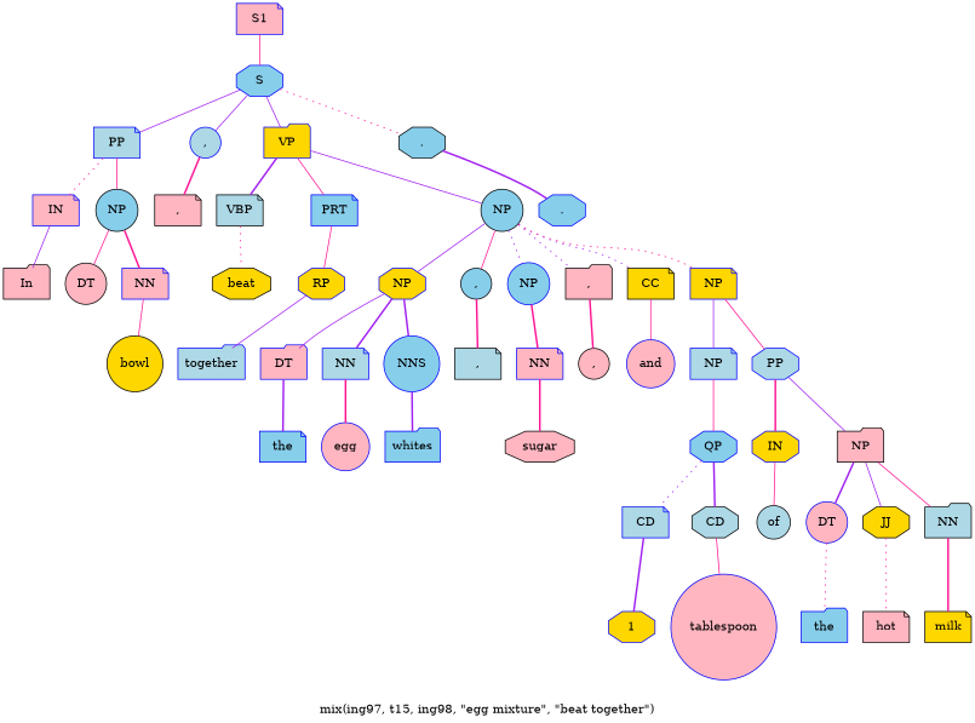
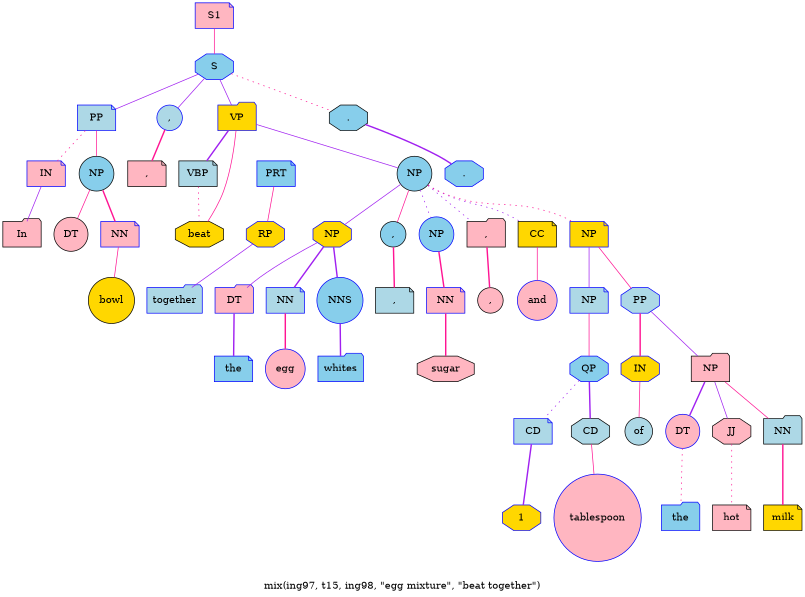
  graph {
    label="mix(ing97, t15, ing98, \"egg mixture\", \"beat together\")"
    node [color=blue fillcolor=lightpink shape=note style=filled]
    edge [color=deeppink style=solid]
    n1 [label=S1]
    n2 [fillcolor=skyblue label=S shape=octagon]
    n3 [fillcolor=lightblue label=PP]
    n4 [fillcolor=lightblue label="," shape=circle]
    n5 [fillcolor=gold label=VP shape=folder]
    n6 [color=black fillcolor=skyblue label="." shape=octagon]
    n7 [label=IN]
    n8 [color=black fillcolor=skyblue label=NP shape=circle]
    n9 [color=black label=","]
    n10 [color=black fillcolor=lightblue label=VBP]
    n11 [fillcolor=skyblue label=PRT]
    n12 [color=black fillcolor=skyblue label=NP shape=circle]
    n13 [fillcolor=skyblue label="." shape=octagon]
    n14 [color=black label=In shape=folder]
    n15 [color=black label=DT shape=circle]
    n16 [label=NN]
    n17 [color=black fillcolor=gold label=bowl shape=circle]
    n18 [color=black fillcolor=gold label=beat shape=octagon]
    n19 [fillcolor=gold label=RP shape=octagon]
    n20 [fillcolor=gold label=NP shape=octagon]
    n21 [color=black fillcolor=skyblue label="," shape=circle]
    n22 [fillcolor=skyblue label=NP shape=circle]
    n23 [color=black label="," shape=folder]
    n24 [color=black fillcolor=gold label=CC]
    n25 [fillcolor=gold label=NP]
    n26 [fillcolor=lightblue label=together shape=folder]
    n27 [label=DT shape=folder]
    n28 [fillcolor=lightblue label=NN]
    n29 [fillcolor=skyblue label=NNS shape=circle]
    n30 [color=black fillcolor=lightblue label=","]
    n31 [label=NN]
    n32 [color=black label="," shape=circle]
    n33 [label=and shape=circle]
    n34 [fillcolor=lightblue label=NP]
    n35 [fillcolor=lightblue label=PP shape=octagon]
    n36 [fillcolor=skyblue label=the]
    n37 [label=egg shape=circle]
    n38 [fillcolor=skyblue label=whites shape=folder]
    n39 [color=black label=sugar shape=octagon]
    n40 [fillcolor=skyblue label=QP shape=octagon]
    n41 [fillcolor=gold label=IN shape=octagon]
    n42 [color=black label=NP shape=folder]
    n43 [fillcolor=lightblue label=CD]
    n44 [color=black fillcolor=lightblue label=CD shape=octagon]
    n45 [fillcolor=gold label=1 shape=octagon]
    n46 [label=tablespoon shape=circle]
    n47 [color=black fillcolor=lightblue label=of shape=circle]
    n48 [label=DT shape=circle]
-   n49 [color=black fillcolor=gold label=JJ shape=octagon]
+   n49 [color=black label=JJ shape=octagon]
    n50 [color=black fillcolor=lightblue label=NN shape=folder]
    n51 [fillcolor=skyblue label=the shape=folder]
    n52 [color=black label=hot]
    n53 [color=black fillcolor=gold label=milk]
    n1 -- n2
    n2 -- n3 [color=purple]
    n2 -- n4 [color=purple]
    n2 -- n5 [color=purple]
    n2 -- n6 [style=dotted]
    n3 -- n7 [style=dotted]
    n3 -- n8
    n4 -- n9 [style=bold]
    n5 -- n10 [color=purple style=bold]
-   n5 -- n11
+   n5 -- n18
    n5 -- n12 [color=purple]
    n6 -- n13 [color=purple style=bold]
    n7 -- n14 [color=purple]
    n8 -- n15
    n8 -- n16 [style=bold]
    n10 -- n18 [style=dotted]
    n11 -- n19
    n12 -- n20 [color=purple]
    n12 -- n21
    n12 -- n22 [color=purple style=dotted]
    n12 -- n23 [color=purple style=dotted]
    n12 -- n24 [color=purple style=dotted]
    n12 -- n25 [style=dotted]
    n16 -- n17
    n19 -- n26 [color=purple]
    n20 -- n27 [color=purple]
    n20 -- n28 [color=purple style=bold]
    n20 -- n29 [color=purple style=bold]
    n21 -- n30 [style=bold]
    n22 -- n31 [style=bold]
    n23 -- n32 [style=bold]
    n24 -- n33
    n25 -- n34 [color=purple]
    n25 -- n35
    n27 -- n36 [color=purple style=bold]
    n28 -- n37 [style=bold]
    n29 -- n38 [color=purple style=bold]
    n31 -- n39 [style=bold]
    n34 -- n40
    n35 -- n41 [style=bold]
    n35 -- n42 [color=purple]
    n40 -- n43 [color=purple style=dotted]
    n40 -- n44 [color=purple style=bold]
    n41 -- n47
    n42 -- n48 [color=purple style=bold]
    n42 -- n49 [color=purple]
    n42 -- n50
    n43 -- n45 [color=purple style=bold]
    n44 -- n46
    n48 -- n51 [style=dotted]
    n49 -- n52 [style=dotted]
    n50 -- n53 [style=bold]
  }
